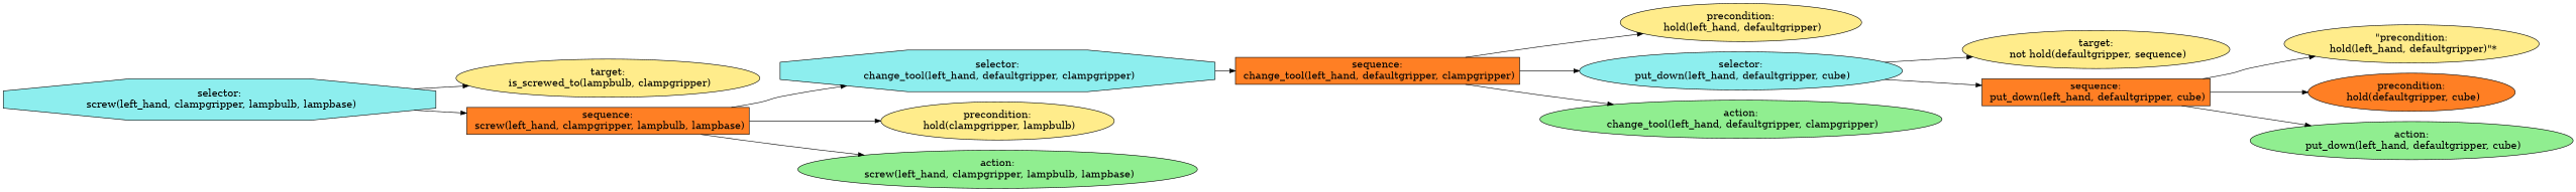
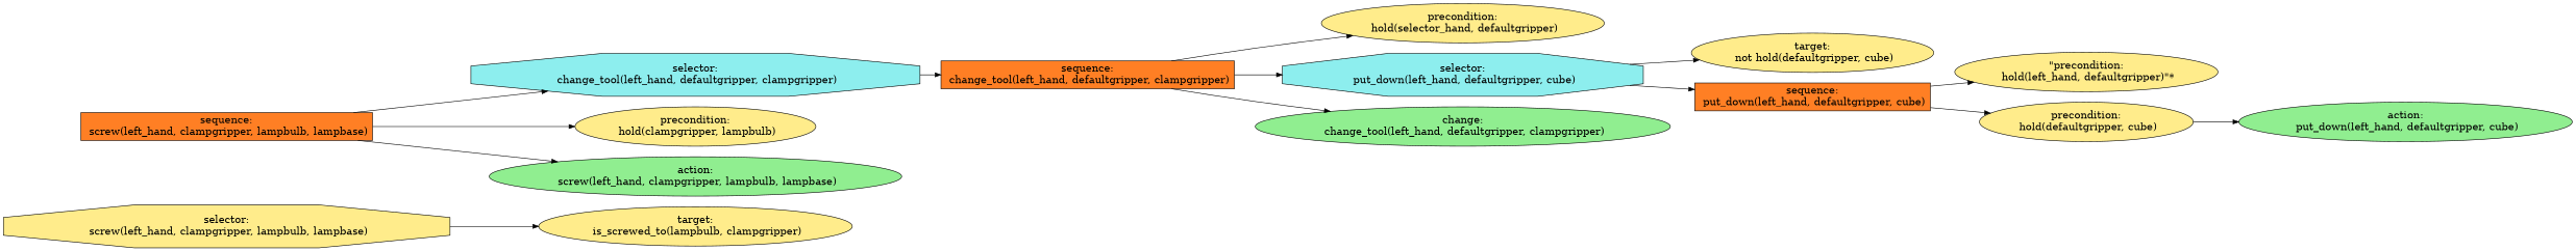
  digraph {
    fontname="times-roman"
    ordering=out
    rankdir=LR
    node [fillcolor=lightgoldenrod1 fontcolor=black fontname="times-roman" fontsize=18 shape=ellipse style=filled]
    edge [fontname="times-roman"]
-   n1 [fillcolor=darkslategray2 label="selector:\n screw(left_hand, clampgripper, lampbulb, lampbase)" shape=octagon]
+   n1 [label="selector:\n screw(left_hand, clampgripper, lampbulb, lampbase)" shape=octagon]
    n2 [label="target:\n is_screwed_to(lampbulb, clampgripper)"]
    n3 [fillcolor=chocolate1 label="sequence:\n screw(left_hand, clampgripper, lampbulb, lampbase)" shape=box]
    n4 [fillcolor=darkslategray2 label="selector:\n change_tool(left_hand, defaultgripper, clampgripper)" shape=octagon]
    n5 [label="precondition:\n hold(clampgripper, lampbulb)"]
    n6 [fillcolor=lightgreen label="action:\n screw(left_hand, clampgripper, lampbulb, lampbase)"]
    n7 [fillcolor=chocolate1 label="sequence:\n change_tool(left_hand, defaultgripper, clampgripper)" shape=box]
-   n8 [label="precondition:\n hold(left_hand, defaultgripper)"]
-   n9 [fillcolor=darkslategray2 label="selector:\n put_down(left_hand, defaultgripper, cube)"]
-   n10 [fillcolor=lightgreen label="action:\n change_tool(left_hand, defaultgripper, clampgripper)"]
-   n11 [label="target:\n not hold(defaultgripper, sequence)"]
+   n8 [label="precondition:\n hold(selector_hand, defaultgripper)"]
+   n9 [fillcolor=darkslategray2 label="selector:\n put_down(left_hand, defaultgripper, cube)" shape=octagon]
+   n10 [fillcolor=lightgreen label="change:\n change_tool(left_hand, defaultgripper, clampgripper)"]
+   n11 [label="target:\n not hold(defaultgripper, cube)"]
    n12 [fillcolor=chocolate1 label="sequence:\n put_down(left_hand, defaultgripper, cube)" shape=box]
    n13 [label="\"precondition:\n hold(left_hand, defaultgripper)\"*"]
-   n14 [fillcolor=chocolate1 label="precondition:\n hold(defaultgripper, cube)"]
+   n14 [label="precondition:\n hold(defaultgripper, cube)"]
    n15 [fillcolor=lightgreen label="action:\n put_down(left_hand, defaultgripper, cube)"]
    n1 -> n2
-   n1 -> n3
    n3 -> n4
    n3 -> n5
    n3 -> n6
    n4 -> n7
    n7 -> n8
    n7 -> n9
    n7 -> n10
    n9 -> n11
    n9 -> n12
    n12 -> n13
    n12 -> n14
-   n12 -> n15
+   n14 -> n15
  }
